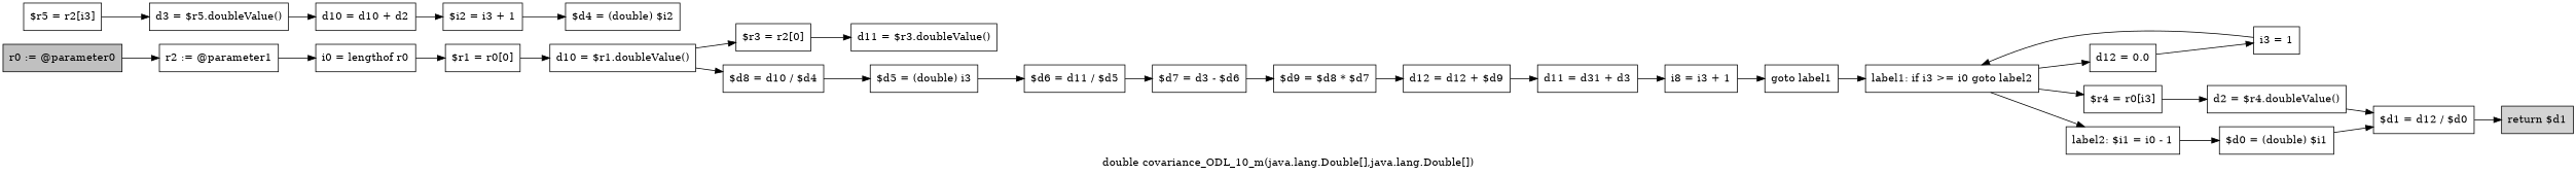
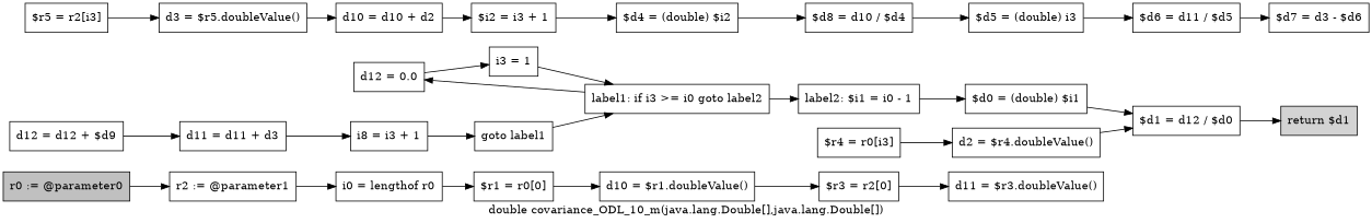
  digraph {
    label="double covariance_ODL_10_m(java.lang.Double[],java.lang.Double[])"
    rankdir=LR
    node [shape=box]
    n1 [fillcolor=gray label="r0 := @parameter0" style=filled]
    n2 [label="r2 := @parameter1"]
    n3 [label="i0 = lengthof r0"]
    n4 [label="$r1 = r0[0]"]
    n5 [label="d10 = $r1.doubleValue()"]
    n6 [label="$r3 = r2[0]"]
    n7 [label="d11 = $r3.doubleValue()"]
    n8 [label="d12 = 0.0"]
    n9 [label="i3 = 1"]
    n10 [label="label1: if i3 >= i0 goto label2"]
    n11 [label="$r4 = r0[i3]"]
    n12 [label="label2: $i1 = i0 - 1"]
    n13 [label="d2 = $r4.doubleValue()"]
    n14 [label="$d0 = (double) $i1"]
    n15 [label="$d1 = d12 / $d0"]
    n16 [label="$r5 = r2[i3]"]
    n17 [label="d3 = $r5.doubleValue()"]
    n18 [label="d10 = d10 + d2"]
    n19 [label="$i2 = i3 + 1"]
    n20 [label="$d4 = (double) $i2"]
    n21 [label="$d8 = d10 / $d4"]
    n22 [label="$d5 = (double) i3"]
    n23 [label="$d6 = d11 / $d5"]
    n24 [label="$d7 = d3 - $d6"]
-   n25 [label="$d9 = $d8 * $d7"]
    n26 [label="d12 = d12 + $d9"]
-   n27 [label="d11 = d31 + d3"]
+   n27 [label="d11 = d11 + d3"]
    n28 [label="i8 = i3 + 1"]
    n29 [label="goto label1"]
    n30 [fillcolor=lightgray label="return $d1" style=filled]
    n1 -> n2
    n2 -> n3
    n3 -> n4
    n4 -> n5
    n5 -> n6
    n6 -> n7
    n8 -> n9
    n9 -> n10
    n10 -> n8
-   n10 -> n11
    n10 -> n12
    n11 -> n13
    n12 -> n14
    n13 -> n15
    n14 -> n15
    n15 -> n30
    n16 -> n17
    n17 -> n18
    n18 -> n19
    n19 -> n20
-   n5 -> n21
+   n20 -> n21
    n21 -> n22
    n22 -> n23
    n23 -> n24
-   n24 -> n25
-   n25 -> n26
    n26 -> n27
    n27 -> n28
    n28 -> n29
    n29 -> n10
  }
